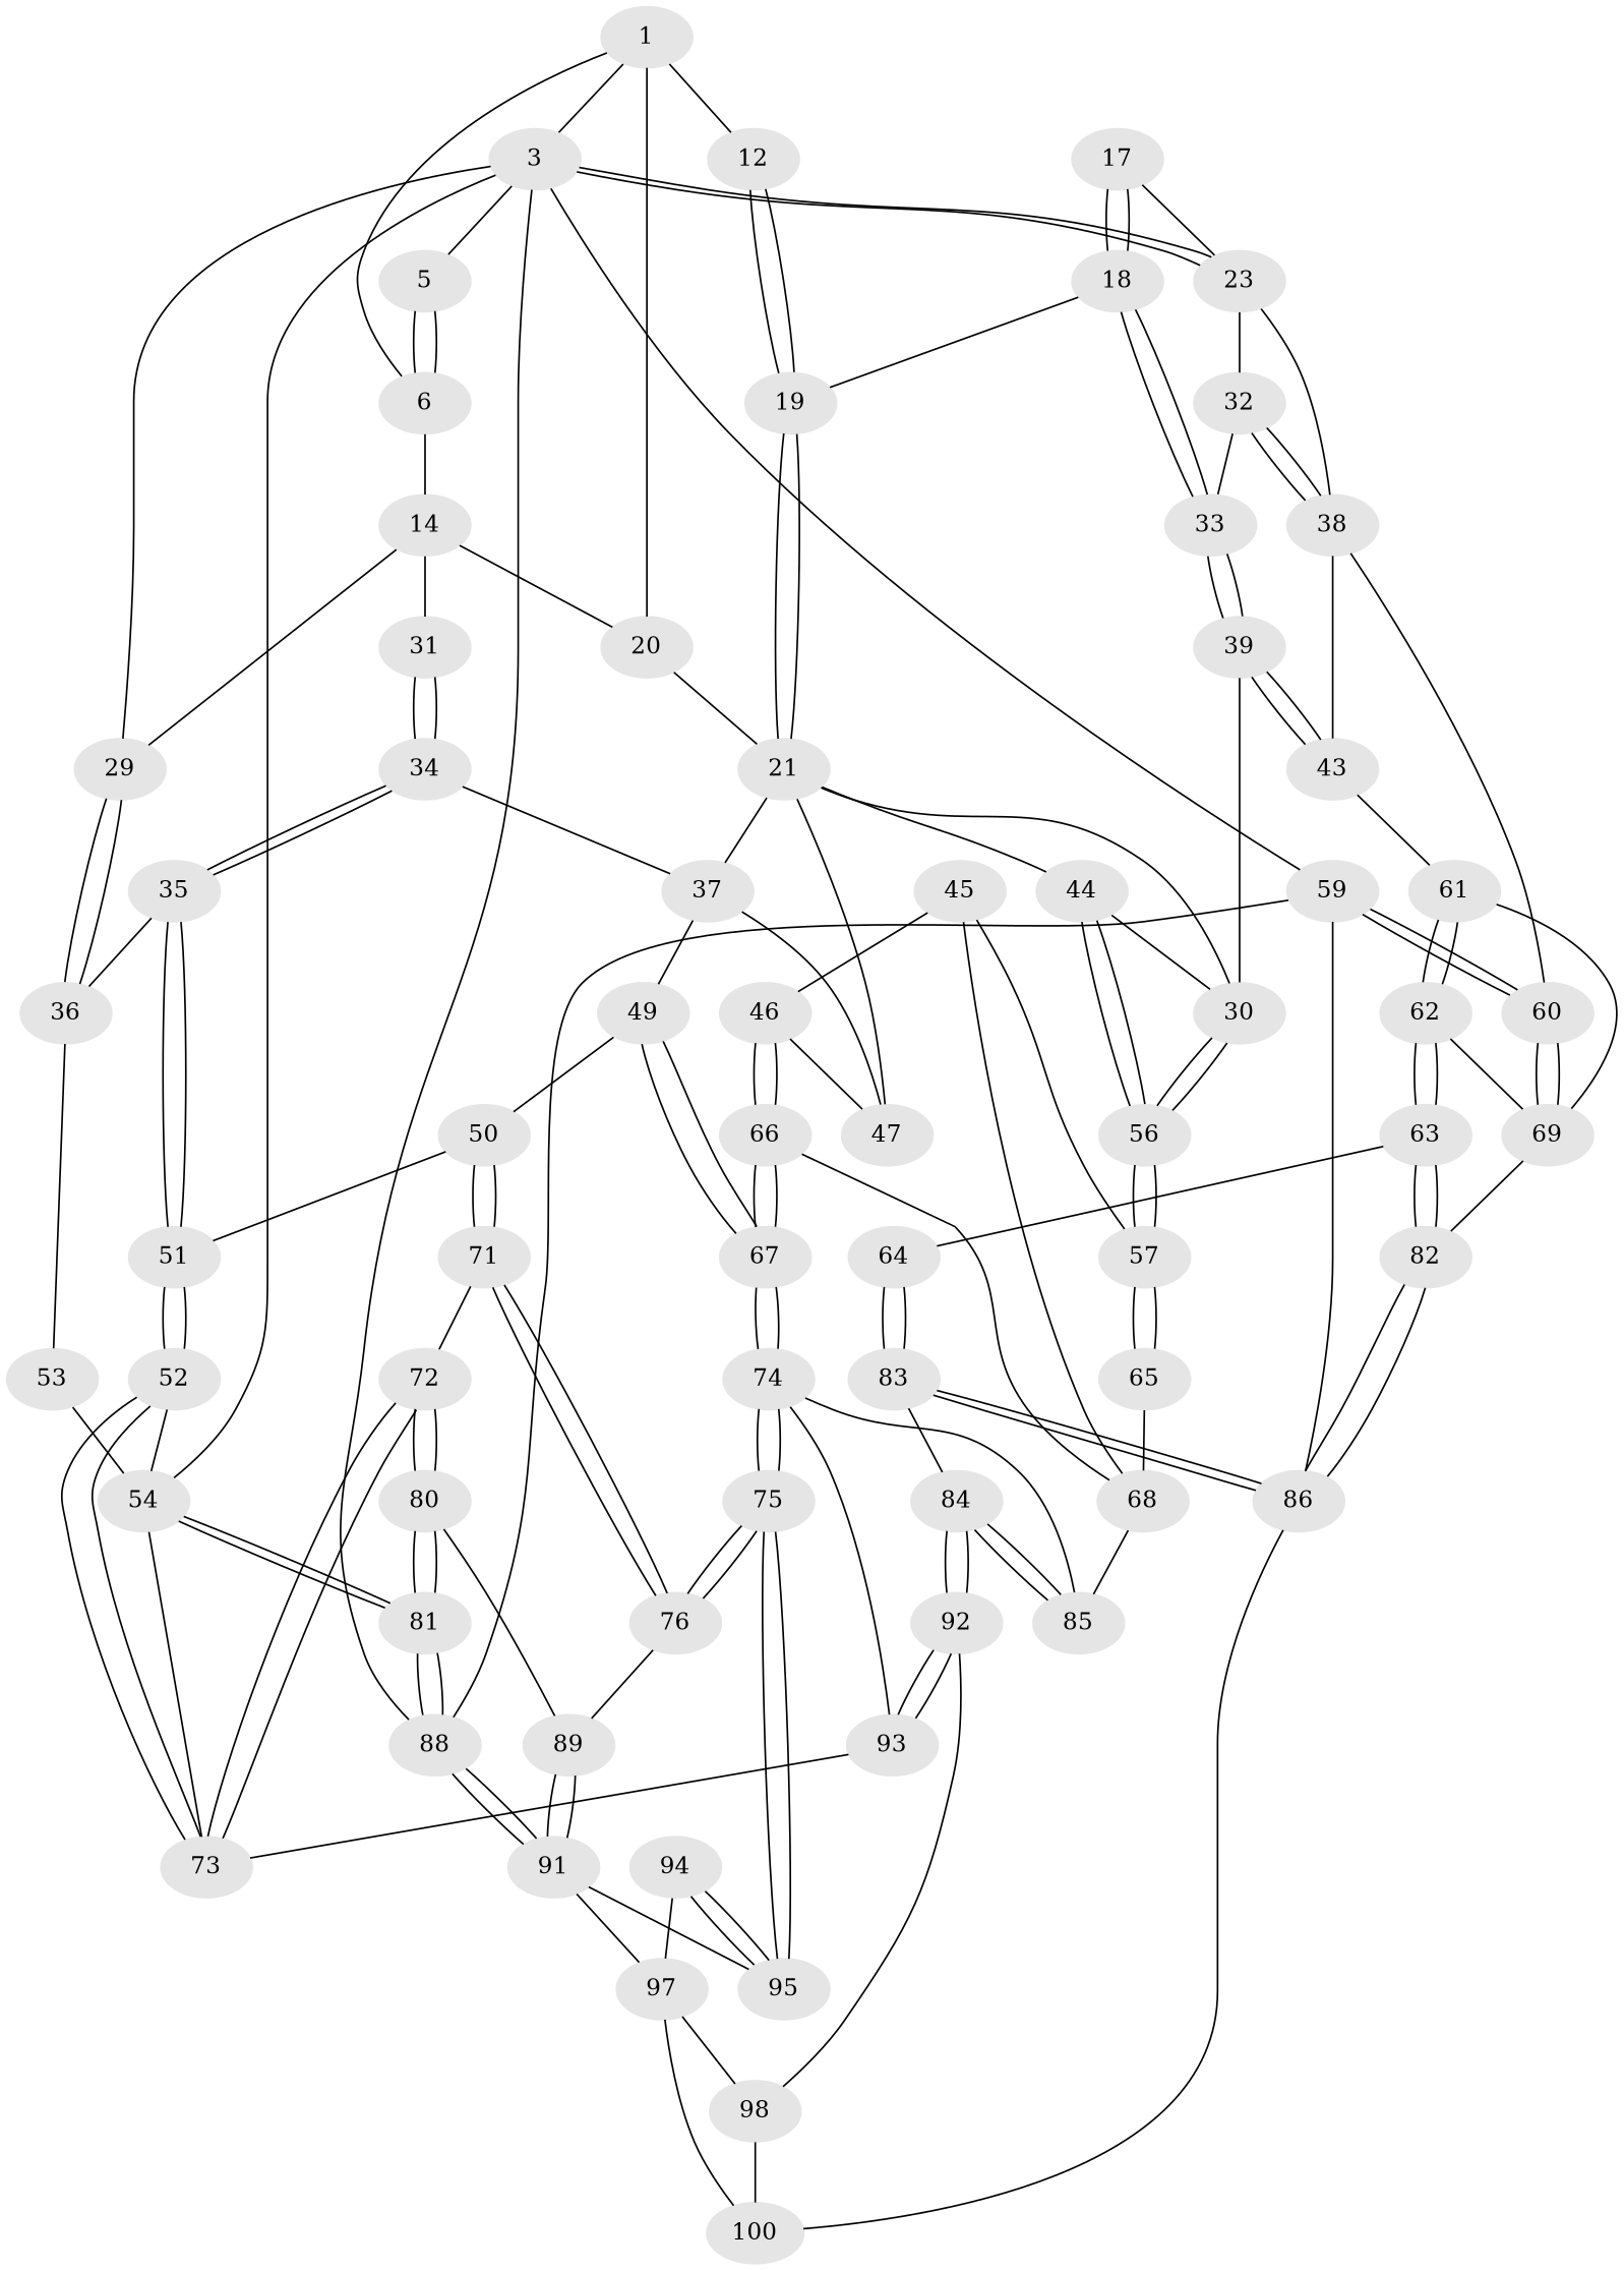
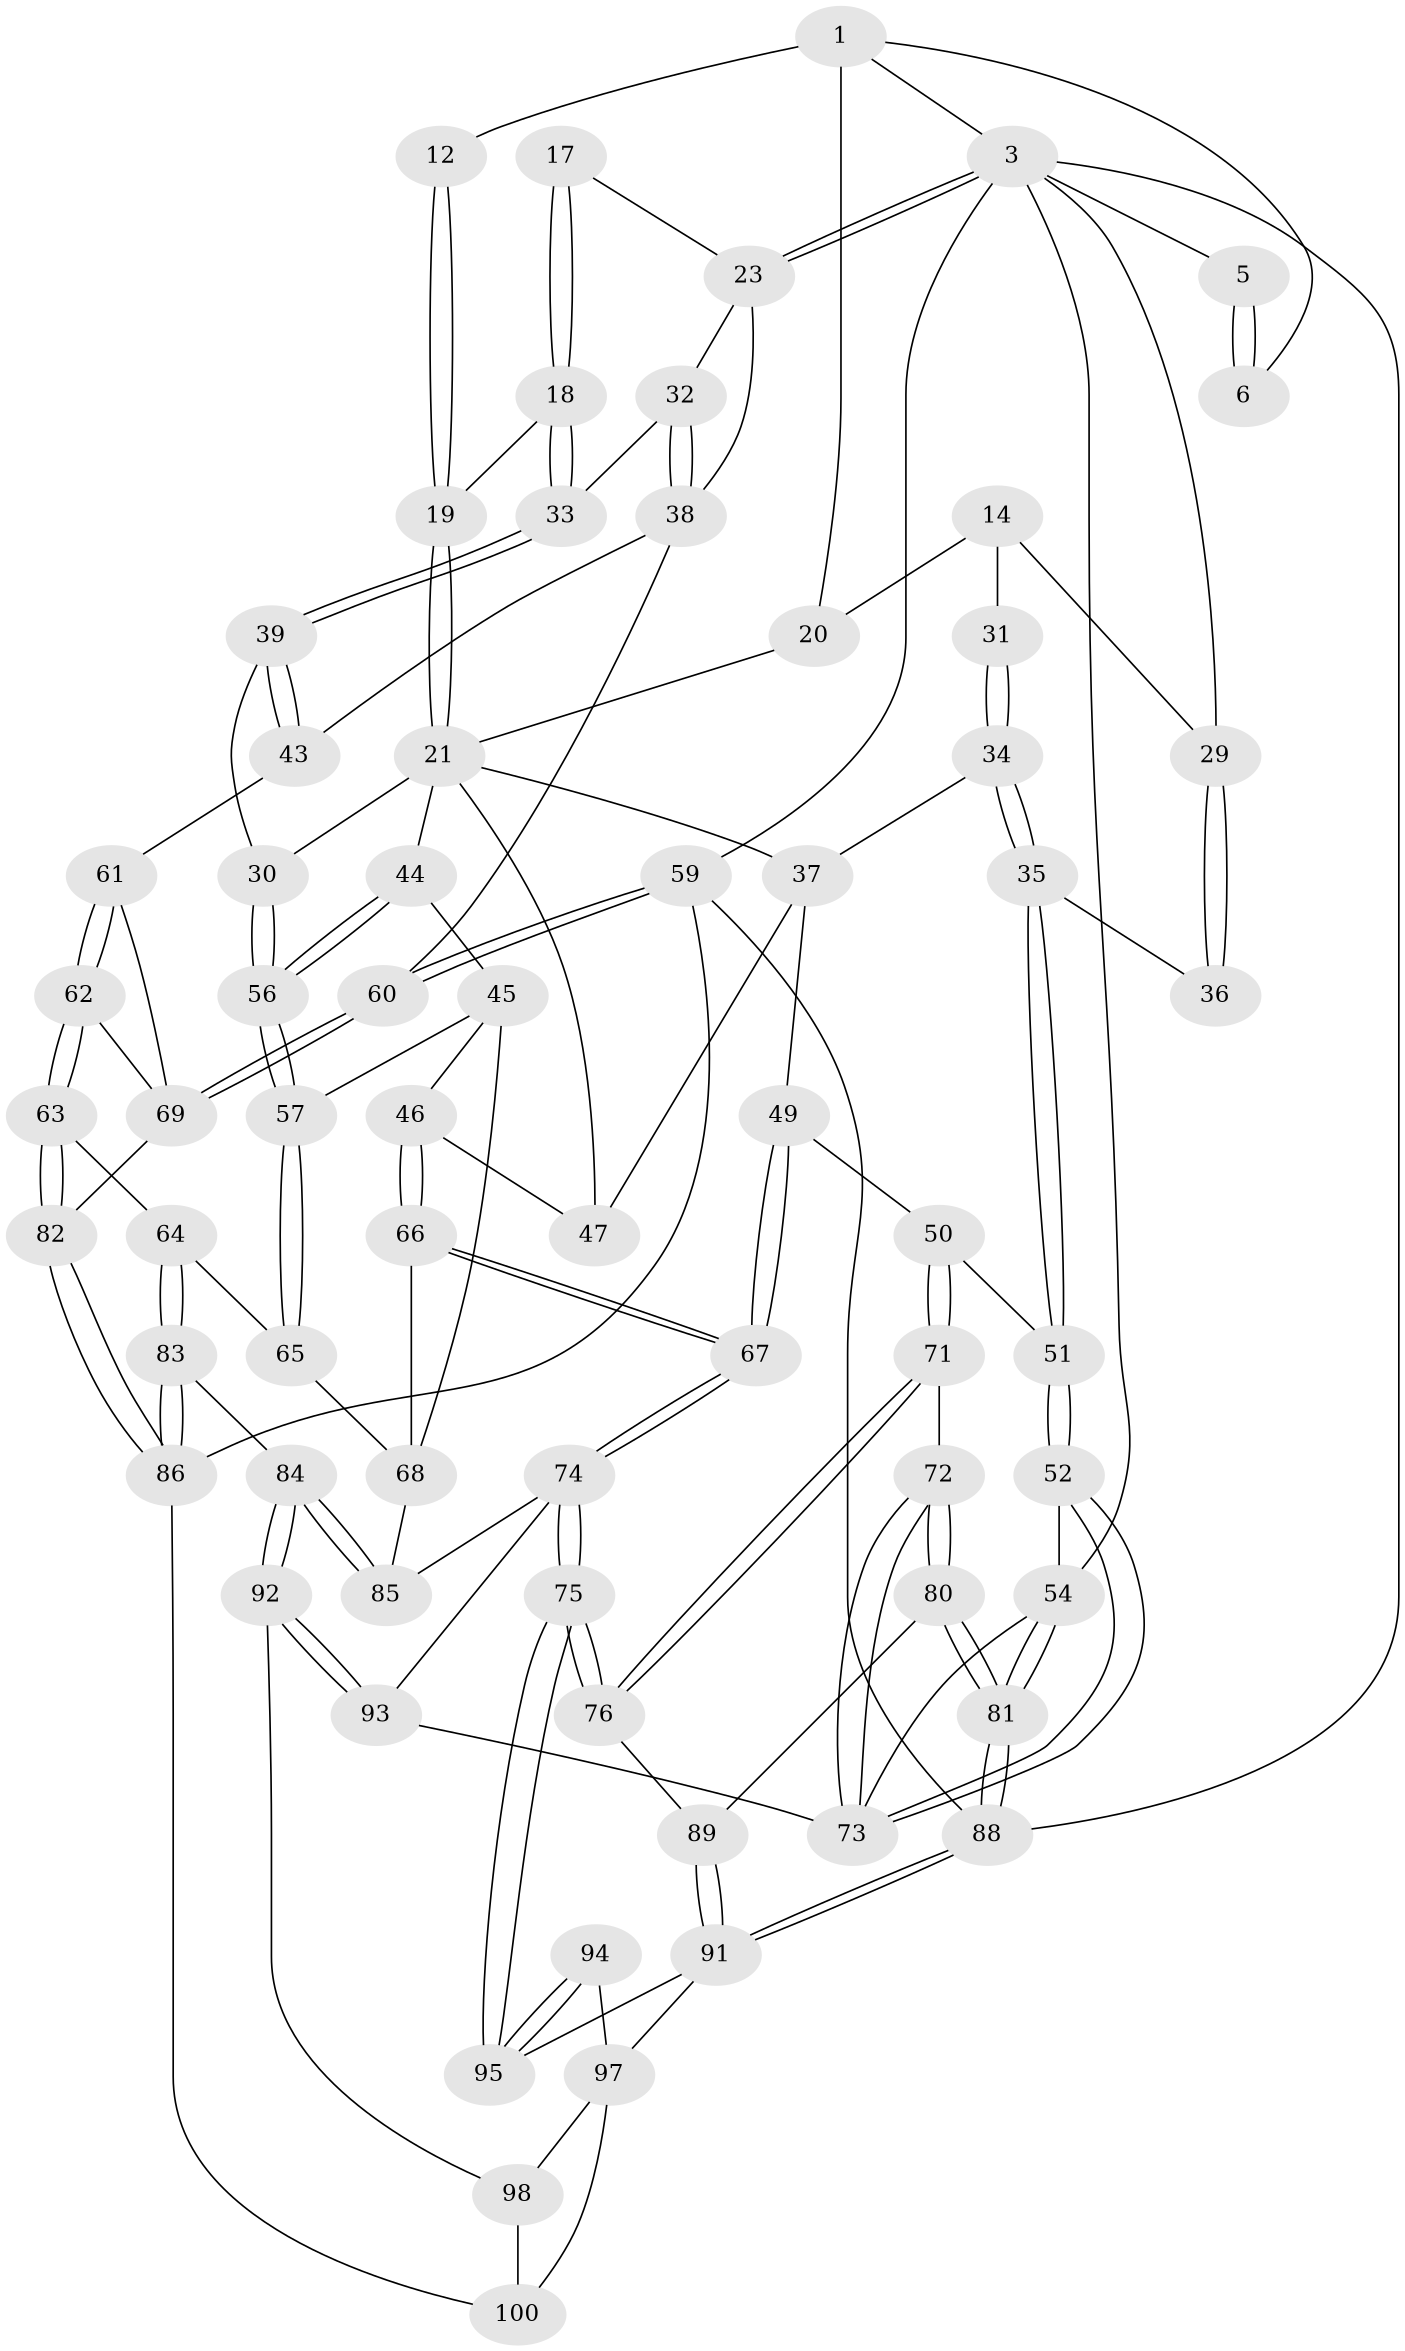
  graph {
    node [color=gray90 style=filled]
    1 [super="+2+7"]
    3 [super="+4"]
    6 [super="+9"]
    12
    20
    5
    23 [super="+24"]
    29
    54 [super="+55"]
    59
    88
    14 [super="+15+28"]
    19
    21 [super="+22+41"]
    32
    38 [super="+42"]
    36
    73
    81
    60
    86 [super="+90"]
    91 [super="+96"]
    31
    17
    18
    34
    33
    39
    37 [super="+48"]
    n30 [label=30]
    44
    47
    49
    56
    45 [super="+58"]
    43
-   53
    35
    51
    52
    50
    67
    61
    69 [super="+78+70"]
    57
    62 [super="+77"]
    46
    68 [super="+79"]
    66
    65
    85
    71
    74 [super="+87"]
    72
    76
    100
    82
    63
    64
    83
    84
    75
    93
    80
    89
    95
    92
    98 [super="+99"]
    97 [super="+101"]
    94
    1 -- 3
    1 -- 6
    1 -- 12 [weight=2]
    1 -- 20
    3 -- 5
    3 -- 23
    3 -- 23
    3 -- 29
    3 -- 54
    3 -- 59
    3 -- 88
-   6 -- 14
    12 -- 19
    12 -- 19
    20 -- 21
    5 -- 6
    5 -- 6
    23 -- 32
    23 -- 38
    29 -- 36
    29 -- 36
    54 -- 73
    54 -- 81
    54 -- 81
    59 -- 88
    59 -- 60
    59 -- 60
    59 -- 86
    88 -- 91
    88 -- 91
    14 -- 20
    14 -- 29
    14 -- 31
    19 -- 21
    19 -- 21
    21 -- 37
    21 -- n30
    21 -- 44
    21 -- 47
    32 -- 38
    32 -- 38
    32 -- 33
    38 -- 60
    38 -- 43
-   36 -- 53
    81 -- 88
    81 -- 88
    60 -- 69
    60 -- 69
    86 -- 100
    91 -- 95
    91 -- 97
    31 -- 34
    31 -- 34
    17 -- 23
    17 -- 18
    17 -- 18
    18 -- 19
    18 -- 33
    18 -- 33
    34 -- 37
    34 -- 35
    34 -- 35
    33 -- 39
    33 -- 39
    39 -- n30
    39 -- 43
    39 -- 43
    37 -- 47
    37 -- 49
    n30 -- 56
    n30 -- 56
    44 -- 56
    44 -- 56
-   44 -- n30
+   44 -- 45
    49 -- 50
    49 -- 67
    49 -- 67
    56 -- 57
    56 -- 57
    45 -- 57
    45 -- 46
    45 -- 68
    43 -- 61
-   53 -- 54
    35 -- 36
    35 -- 51
    35 -- 51
    51 -- 52
    51 -- 52
    52 -- 54
    52 -- 73
    52 -- 73
    50 -- 51
    50 -- 71
    50 -- 71
    67 -- 74
    67 -- 74
    61 -- 69
    61 -- 62
    61 -- 62
    69 -- 82
    57 -- 65
    57 -- 65
    62 -- 69 [weight=2]
    62 -- 63
    62 -- 63
    46 -- 47
    46 -- 66
    46 -- 66
    68 -- 85
    66 -- 67
    66 -- 67
    66 -- 68
    65 -- 68
    71 -- 72
    71 -- 76
    71 -- 76
    74 -- 85
    74 -- 75
    74 -- 75
    74 -- 93
    72 -- 73
    72 -- 73
    72 -- 80
    72 -- 80
    76 -- 89
    82 -- 86
    82 -- 86
    63 -- 82
    63 -- 82
    63 -- 64
+   64 -- 65
    64 -- 83
    64 -- 83
    83 -- 86
    83 -- 86
    83 -- 84
    84 -- 85
    84 -- 85
    84 -- 92
    84 -- 92
    75 -- 76
    75 -- 76
    75 -- 95
    75 -- 95
    93 -- 73
    80 -- 81
    80 -- 81
    80 -- 89
    89 -- 91
    89 -- 91
    92 -- 93
    92 -- 93
    92 -- 98
    98 -- 100
    97 -- 100
    97 -- 98 [weight=2]
    94 -- 95
    94 -- 95
    94 -- 97
  }
